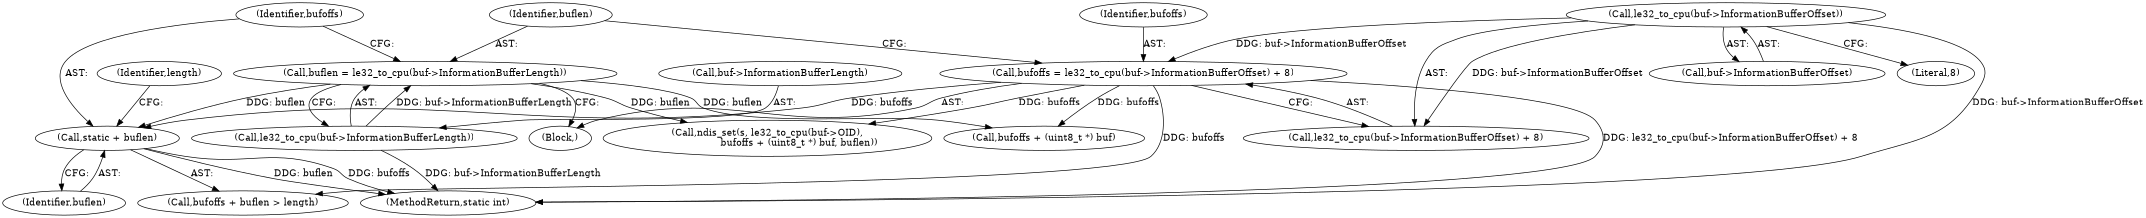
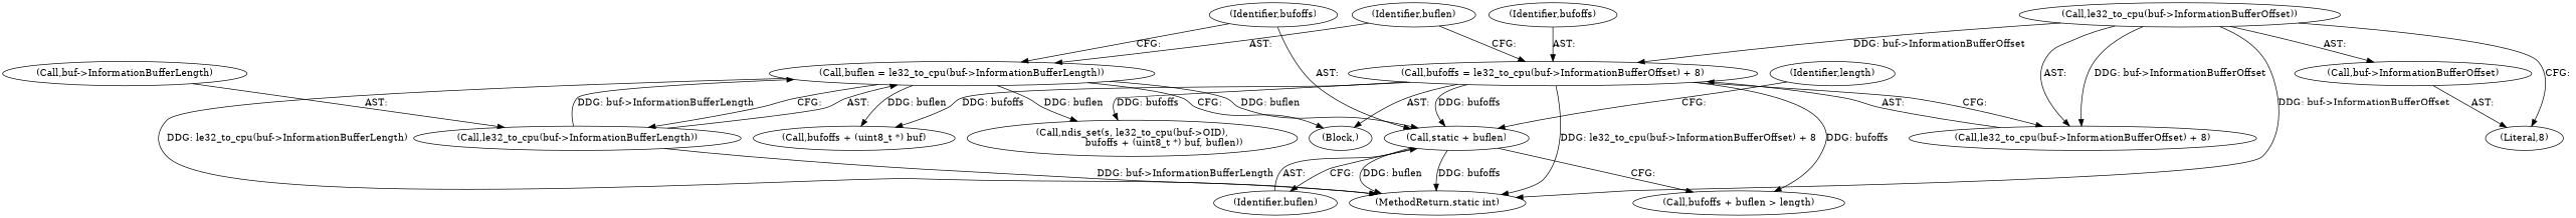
  digraph {
    n1 [label="(Call,static + buflen)"]
    n2 [label="(Identifier,buflen)"]
    n3 [label="(MethodReturn,static int)"]
    n4 [label="(Call,bufoffs + buflen > length)"]
    n5 [label="(Call,bufoffs = le32_to_cpu(buf->InformationBufferOffset) + 8)"]
    n6 [label="(Call,ndis_set(s, le32_to_cpu(buf->OID),\n                     bufoffs + (uint8_t *) buf, buflen))"]
    n7 [label="(Block,)"]
    n8 [label="(Call,le32_to_cpu(buf->InformationBufferOffset) + 8)"]
    n9 [label="(Call,bufoffs + (uint8_t *) buf)"]
    n10 [label="(Call,le32_to_cpu(buf->InformationBufferOffset))"]
    n11 [label="(Call,buf->InformationBufferOffset)"]
    n12 [label="(Literal,8)"]
    n13 [label="(Call,buflen = le32_to_cpu(buf->InformationBufferLength))"]
    n14 [label="(Call,le32_to_cpu(buf->InformationBufferLength))"]
    n15 [label="(Call,buf->InformationBufferLength)"]
    n16 [label="(Identifier,buflen)"]
    n17 [label="(Identifier,bufoffs)"]
    n18 [label="(Identifier,bufoffs)"]
    n19 [label="(Identifier,length)"]
    n1 -> n2 [label="CFG: "]
    n1 -> n3 [label="DDG: buflen"]
    n1 -> n3 [label="DDG: bufoffs"]
-   n1 -> n4 [label="AST: "]
+   n1 -> n4 [label="CFG: "]
    n2 -> n1 [label="AST: "]
    n5 -> n1 [label="DDG: bufoffs"]
    n5 -> n3 [label="DDG: le32_to_cpu(buf->InformationBufferOffset) + 8"]
    n5 -> n4 [label="DDG: bufoffs"]
    n5 -> n6 [label="DDG: bufoffs"]
    n5 -> n7 [label="AST: "]
    n5 -> n8 [label="CFG: "]
    n5 -> n9 [label="DDG: bufoffs"]
    n8 -> n5 [label="AST: "]
    n10 -> n3 [label="DDG: buf->InformationBufferOffset"]
    n10 -> n5 [label="DDG: buf->InformationBufferOffset"]
    n10 -> n8 [label="AST: "]
    n10 -> n8 [label="DDG: buf->InformationBufferOffset"]
    n10 -> n11 [label="AST: "]
    n10 -> n12 [label="CFG: "]
-   n11 -> n10 [label="AST: "]
+   n11 -> n12 [label="AST: "]
    n13 -> n1 [label="DDG: buflen"]
+   n13 -> n3 [label="DDG: le32_to_cpu(buf->InformationBufferLength)"]
    n13 -> n6 [label="DDG: buflen"]
    n13 -> n7 [label="CFG: "]
    n13 -> n9 [label="DDG: buflen"]
    n13 -> n14 [label="CFG: "]
    n14 -> n3 [label="DDG: buf->InformationBufferLength"]
    n14 -> n13 [label="AST: "]
    n14 -> n13 [label="DDG: buf->InformationBufferLength"]
    n15 -> n14 [label="AST: "]
    n16 -> n5 [label="CFG: "]
    n16 -> n13 [label="AST: "]
    n17 -> n5 [label="AST: "]
    n18 -> n1 [label="AST: "]
    n18 -> n13 [label="CFG: "]
    n19 -> n1 [label="CFG: "]
  }
